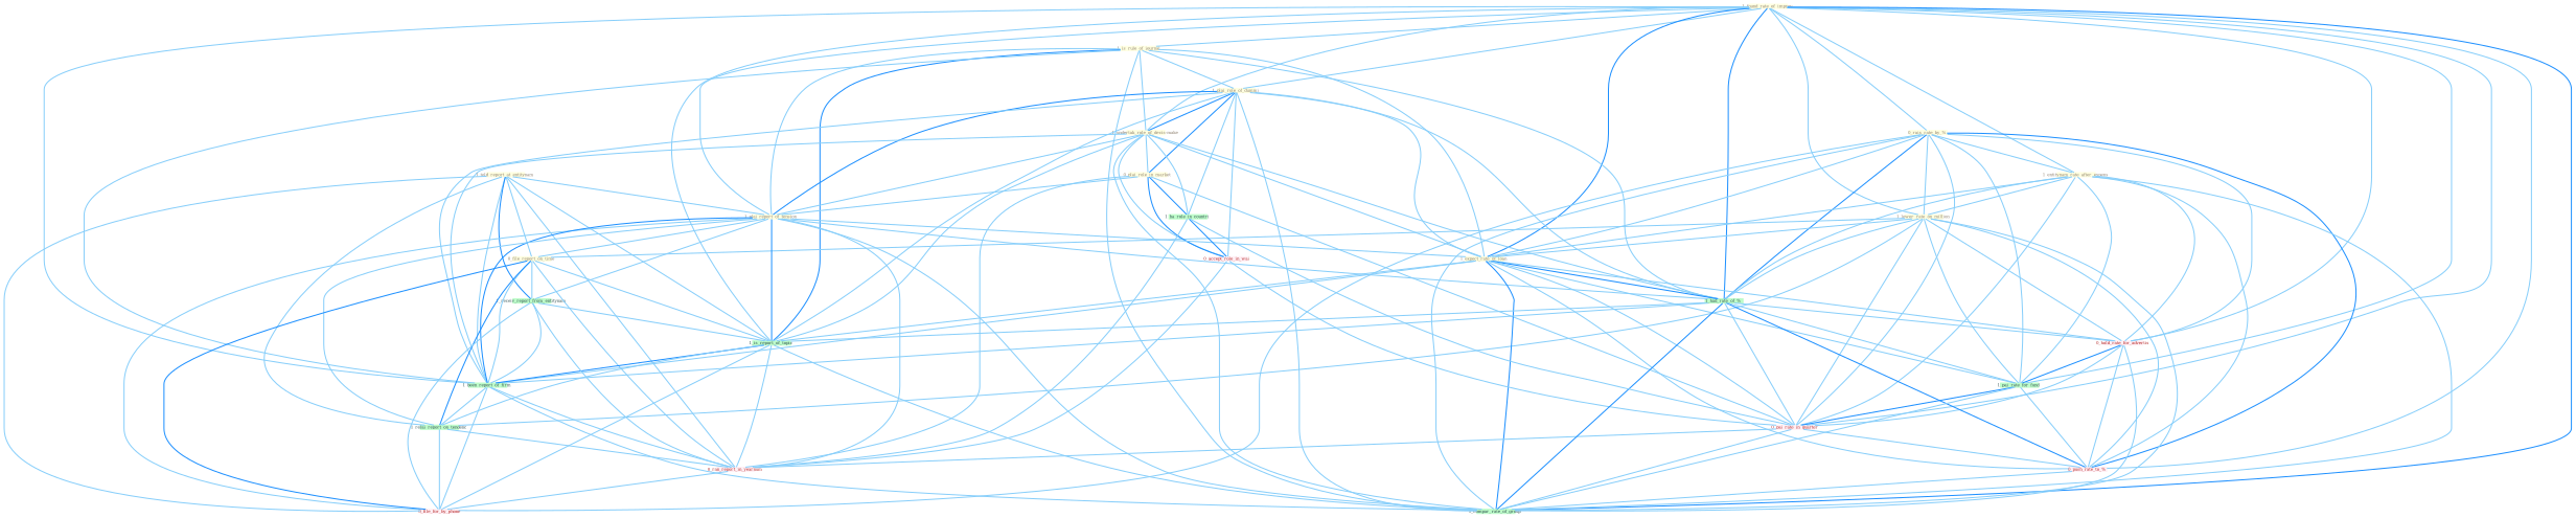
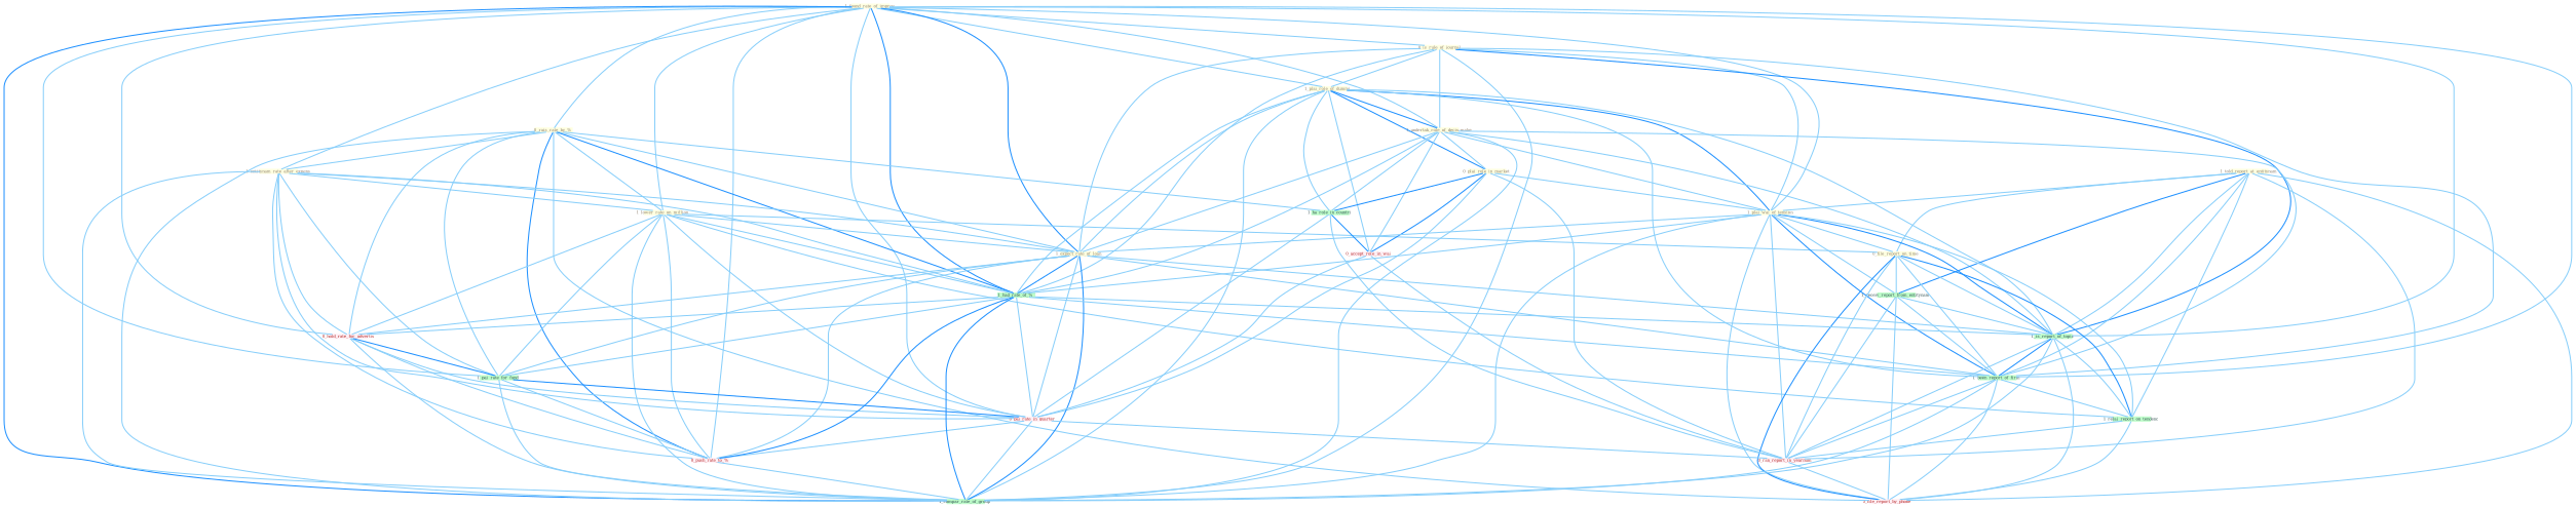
  graph {
    node [color="#ffffe0" fixedsize=true fontcolor="#8b7d6b" fontsize=4 shape=polygon style=filled]
    edge [color="#87cefa" w=1]
    "1_found_rate_of_improv " [height=.06 width=.5]
-   "1_is_rule_of_journal " [height=.06 width=.5]
+   "1_is_rule_of_journal " [height=.06 width=.5 label="0_is_rule_of_journal"]
    "0_rais_rate_by_% " [height=.06 width=.5]
    "1_plai_role_of_dummi " [height=.06 width=.5]
    "1_entitynam_rate_after_expens " [height=.06 width=.5]
    "1_lower_rate_on_million " [height=.06 width=.5]
    "1_undertak_role_of_decis-make " [height=.06 width=.5]
    "1_told_report_at_entitynam " [height=.06 width=.5]
    "0_plai_role_in_market " [height=.06 width=.5]
-   "1_plai_report_of_tension " [height=.06 width=.5]
+   "1_plai_report_of_tension " [height=.06 width=.5 label="1_plai_wai_of_tension"]
    "1_expect_rate_of_loan " [height=.06 width=.5]
    "0_file_report_on_time " [height=.06 width=.5]
    "0_hold_rate_for_advertis " [color="#fff0f5" fontcolor="#b22222" height=.06 width=.5]
    "0_accept_role_in_wai " [color="#fff0f5" fontcolor="#b22222" height=.06 width=.5]
    "0_pai_rate_in_quarter " [color="#fff0f5" fontcolor="#b22222" height=.06 width=.5]
    "0_ran_report_in_yearnum " [color="#fff0f5" fontcolor="#b22222" height=.06 width=.5]
    "0_push_rate_to_% " [color="#fff0f5" fontcolor="#b22222" height=.06 width=.5]
-   "0_file_report_by_phone " [color="#fff0f5" fontcolor="#b22222" height=.06 width=.5 label="0_file_for_by_phone"]
+   "0_file_report_by_phone " [color="#fff0f5" fontcolor="#b22222" height=.06 width=.5]
    "1_had_rate_of_% " [color="#BDFCC9" fontcolor="#2f4f4f" height=.06 width=.5]
    "1_is_report_of_topic " [color="#BDFCC9" fontcolor="#2f4f4f" height=.06 width=.5]
    "1_been_report_of_firm " [color="#BDFCC9" fontcolor="#2f4f4f" height=.06 width=.5]
    "1_pai_rate_for_fund " [color="#BDFCC9" fontcolor="#2f4f4f" height=.06 width=.5]
    "1_compar_rate_of_group " [color="#BDFCC9" fontcolor="#2f4f4f" height=.06 width=.5]
    "1_ha_role_in_countri " [color="#BDFCC9" fontcolor="#2f4f4f" height=.06 width=.5]
    "1_relai_report_on_tendenc " [color="#BDFCC9" fontcolor="#2f4f4f" height=.06 width=.5]
    "1_receiv_report_from_entitynam " [color="#BDFCC9" fontcolor="#2f4f4f" height=.06 width=.5]
    subgraph sub_1 {
      "1_found_rate_of_improv "
      "1_is_rule_of_journal "
      "0_rais_rate_by_% "
      "1_plai_role_of_dummi "
      "1_entitynam_rate_after_expens "
      "1_lower_rate_on_million "
      "1_undertak_role_of_decis-make "
      "1_told_report_at_entitynam "
      "0_plai_role_in_market "
      "1_plai_report_of_tension "
      "1_expect_rate_of_loan "
      "0_file_report_on_time "
    }
    subgraph sub_2 {
      "0_hold_rate_for_advertis "
      "0_accept_role_in_wai "
      "0_pai_rate_in_quarter "
      "0_ran_report_in_yearnum "
      "0_push_rate_to_% "
      "0_file_report_by_phone "
    }
    "1_found_rate_of_improv " -- "1_is_rule_of_journal "
    "1_found_rate_of_improv " -- "0_rais_rate_by_% "
    "1_found_rate_of_improv " -- "1_plai_role_of_dummi "
    "1_found_rate_of_improv " -- "1_entitynam_rate_after_expens "
    "1_found_rate_of_improv " -- "1_lower_rate_on_million "
    "1_found_rate_of_improv " -- "1_undertak_role_of_decis-make "
    "1_found_rate_of_improv " -- "1_plai_report_of_tension "
    "1_found_rate_of_improv " -- "1_expect_rate_of_loan " [color="#1e90ff" w=2]
    "1_found_rate_of_improv " -- "0_hold_rate_for_advertis "
    "1_found_rate_of_improv " -- "0_pai_rate_in_quarter "
    "1_found_rate_of_improv " -- "0_push_rate_to_% "
    "1_found_rate_of_improv " -- "1_had_rate_of_% " [color="#1e90ff" w=2]
    "1_found_rate_of_improv " -- "1_is_report_of_topic "
    "1_found_rate_of_improv " -- "1_been_report_of_firm "
    "1_found_rate_of_improv " -- "1_pai_rate_for_fund "
    "1_found_rate_of_improv " -- "1_compar_rate_of_group " [color="#1e90ff" w=2]
    "1_is_rule_of_journal " -- "1_plai_role_of_dummi "
    "1_is_rule_of_journal " -- "1_undertak_role_of_decis-make "
    "1_is_rule_of_journal " -- "1_plai_report_of_tension "
    "1_is_rule_of_journal " -- "1_expect_rate_of_loan "
    "1_is_rule_of_journal " -- "1_had_rate_of_% "
    "1_is_rule_of_journal " -- "1_is_report_of_topic " [color="#1e90ff" w=2]
    "1_is_rule_of_journal " -- "1_been_report_of_firm "
    "1_is_rule_of_journal " -- "1_compar_rate_of_group "
    "0_rais_rate_by_% " -- "1_entitynam_rate_after_expens "
    "0_rais_rate_by_% " -- "1_lower_rate_on_million "
    "0_rais_rate_by_% " -- "1_expect_rate_of_loan "
    "0_rais_rate_by_% " -- "0_hold_rate_for_advertis "
-   "0_rais_rate_by_% " -- "0_pai_rate_in_quarter "
+   "0_rais_rate_by_% " -- "1_ha_role_in_countri "
    "0_rais_rate_by_% " -- "0_push_rate_to_% " [color="#1e90ff" w=2]
    "0_rais_rate_by_% " -- "0_file_report_by_phone "
    "0_rais_rate_by_% " -- "1_had_rate_of_% " [color="#1e90ff" w=2]
    "0_rais_rate_by_% " -- "1_pai_rate_for_fund "
    "0_rais_rate_by_% " -- "1_compar_rate_of_group "
    "1_plai_role_of_dummi " -- "1_undertak_role_of_decis-make " [color="#1e90ff" w=2]
    "1_plai_role_of_dummi " -- "0_plai_role_in_market " [color="#1e90ff" w=2]
    "1_plai_role_of_dummi " -- "1_plai_report_of_tension " [color="#1e90ff" w=2]
    "1_plai_role_of_dummi " -- "1_expect_rate_of_loan "
    "1_plai_role_of_dummi " -- "0_accept_role_in_wai "
    "1_plai_role_of_dummi " -- "1_had_rate_of_% "
    "1_plai_role_of_dummi " -- "1_is_report_of_topic "
    "1_plai_role_of_dummi " -- "1_been_report_of_firm "
    "1_plai_role_of_dummi " -- "1_compar_rate_of_group "
    "1_plai_role_of_dummi " -- "1_ha_role_in_countri "
    "1_entitynam_rate_after_expens " -- "1_lower_rate_on_million "
    "1_entitynam_rate_after_expens " -- "1_expect_rate_of_loan "
    "1_entitynam_rate_after_expens " -- "0_hold_rate_for_advertis "
    "1_entitynam_rate_after_expens " -- "0_pai_rate_in_quarter "
    "1_entitynam_rate_after_expens " -- "0_push_rate_to_% "
    "1_entitynam_rate_after_expens " -- "1_had_rate_of_% "
    "1_entitynam_rate_after_expens " -- "1_pai_rate_for_fund "
    "1_entitynam_rate_after_expens " -- "1_compar_rate_of_group "
    "1_lower_rate_on_million " -- "1_expect_rate_of_loan "
    "1_lower_rate_on_million " -- "0_file_report_on_time "
    "1_lower_rate_on_million " -- "0_hold_rate_for_advertis "
    "1_lower_rate_on_million " -- "0_pai_rate_in_quarter "
    "1_lower_rate_on_million " -- "0_push_rate_to_% "
    "1_lower_rate_on_million " -- "1_had_rate_of_% "
    "1_lower_rate_on_million " -- "1_pai_rate_for_fund "
    "1_lower_rate_on_million " -- "1_compar_rate_of_group "
    "1_lower_rate_on_million " -- "1_relai_report_on_tendenc "
    "1_undertak_role_of_decis-make " -- "0_plai_role_in_market "
    "1_undertak_role_of_decis-make " -- "1_plai_report_of_tension "
    "1_undertak_role_of_decis-make " -- "1_expect_rate_of_loan "
    "1_undertak_role_of_decis-make " -- "0_accept_role_in_wai "
    "1_undertak_role_of_decis-make " -- "1_had_rate_of_% "
    "1_undertak_role_of_decis-make " -- "1_is_report_of_topic "
    "1_undertak_role_of_decis-make " -- "1_been_report_of_firm "
    "1_undertak_role_of_decis-make " -- "1_compar_rate_of_group "
    "1_undertak_role_of_decis-make " -- "1_ha_role_in_countri "
    "1_told_report_at_entitynam " -- "1_plai_report_of_tension "
    "1_told_report_at_entitynam " -- "0_file_report_on_time "
    "1_told_report_at_entitynam " -- "0_ran_report_in_yearnum "
    "1_told_report_at_entitynam " -- "0_file_report_by_phone "
    "1_told_report_at_entitynam " -- "1_is_report_of_topic "
    "1_told_report_at_entitynam " -- "1_been_report_of_firm "
    "1_told_report_at_entitynam " -- "1_relai_report_on_tendenc "
    "1_told_report_at_entitynam " -- "1_receiv_report_from_entitynam " [color="#1e90ff" w=2]
    "0_plai_role_in_market " -- "1_plai_report_of_tension "
    "0_plai_role_in_market " -- "0_accept_role_in_wai " [color="#1e90ff" w=2]
    "0_plai_role_in_market " -- "0_pai_rate_in_quarter "
    "0_plai_role_in_market " -- "0_ran_report_in_yearnum "
    "0_plai_role_in_market " -- "1_ha_role_in_countri " [color="#1e90ff" w=2]
    "1_plai_report_of_tension " -- "1_expect_rate_of_loan "
    "1_plai_report_of_tension " -- "0_file_report_on_time "
    "1_plai_report_of_tension " -- "0_ran_report_in_yearnum "
    "1_plai_report_of_tension " -- "0_file_report_by_phone "
    "1_plai_report_of_tension " -- "1_had_rate_of_% "
    "1_plai_report_of_tension " -- "1_is_report_of_topic " [color="#1e90ff" w=2]
    "1_plai_report_of_tension " -- "1_been_report_of_firm " [color="#1e90ff" w=2]
    "1_plai_report_of_tension " -- "1_compar_rate_of_group "
    "1_plai_report_of_tension " -- "1_relai_report_on_tendenc "
    "1_plai_report_of_tension " -- "1_receiv_report_from_entitynam "
    "1_expect_rate_of_loan " -- "0_hold_rate_for_advertis "
    "1_expect_rate_of_loan " -- "0_pai_rate_in_quarter "
    "1_expect_rate_of_loan " -- "0_push_rate_to_% "
    "1_expect_rate_of_loan " -- "1_had_rate_of_% " [color="#1e90ff" w=2]
    "1_expect_rate_of_loan " -- "1_is_report_of_topic "
    "1_expect_rate_of_loan " -- "1_been_report_of_firm "
    "1_expect_rate_of_loan " -- "1_pai_rate_for_fund "
    "1_expect_rate_of_loan " -- "1_compar_rate_of_group " [color="#1e90ff" w=2]
    "0_file_report_on_time " -- "0_ran_report_in_yearnum "
    "0_file_report_on_time " -- "0_file_report_by_phone " [color="#1e90ff" w=2]
    "0_file_report_on_time " -- "1_is_report_of_topic "
    "0_file_report_on_time " -- "1_been_report_of_firm "
    "0_file_report_on_time " -- "1_relai_report_on_tendenc " [color="#1e90ff" w=2]
    "0_file_report_on_time " -- "1_receiv_report_from_entitynam "
    "0_hold_rate_for_advertis " -- "0_pai_rate_in_quarter "
    "0_hold_rate_for_advertis " -- "0_push_rate_to_% "
    "0_hold_rate_for_advertis " -- "1_pai_rate_for_fund " [color="#1e90ff" w=2]
    "0_hold_rate_for_advertis " -- "1_compar_rate_of_group "
    "0_accept_role_in_wai " -- "0_pai_rate_in_quarter "
    "0_accept_role_in_wai " -- "0_ran_report_in_yearnum "
    "0_pai_rate_in_quarter " -- "0_ran_report_in_yearnum "
    "0_pai_rate_in_quarter " -- "0_push_rate_to_% "
    "0_pai_rate_in_quarter " -- "1_compar_rate_of_group "
    "0_ran_report_in_yearnum " -- "0_file_report_by_phone "
    "0_push_rate_to_% " -- "1_compar_rate_of_group "
    "1_had_rate_of_% " -- "0_hold_rate_for_advertis "
    "1_had_rate_of_% " -- "0_pai_rate_in_quarter "
    "1_had_rate_of_% " -- "0_push_rate_to_% " [color="#1e90ff" w=2]
    "1_had_rate_of_% " -- "1_is_report_of_topic "
    "1_had_rate_of_% " -- "1_been_report_of_firm "
    "1_had_rate_of_% " -- "1_pai_rate_for_fund "
    "1_had_rate_of_% " -- "1_compar_rate_of_group " [color="#1e90ff" w=2]
    "1_is_report_of_topic " -- "0_ran_report_in_yearnum "
    "1_is_report_of_topic " -- "0_file_report_by_phone "
    "1_is_report_of_topic " -- "1_been_report_of_firm " [color="#1e90ff" w=2]
    "1_is_report_of_topic " -- "1_compar_rate_of_group "
    "1_is_report_of_topic " -- "1_relai_report_on_tendenc "
    "1_been_report_of_firm " -- "0_ran_report_in_yearnum "
    "1_been_report_of_firm " -- "0_file_report_by_phone "
    "1_been_report_of_firm " -- "1_compar_rate_of_group "
    "1_been_report_of_firm " -- "1_relai_report_on_tendenc "
    "1_pai_rate_for_fund " -- "0_pai_rate_in_quarter " [color="#1e90ff" w=2]
    "1_pai_rate_for_fund " -- "0_push_rate_to_% "
    "1_pai_rate_for_fund " -- "1_compar_rate_of_group "
    "1_ha_role_in_countri " -- "0_accept_role_in_wai " [color="#1e90ff" w=2]
    "1_ha_role_in_countri " -- "0_pai_rate_in_quarter "
    "1_ha_role_in_countri " -- "0_ran_report_in_yearnum "
    "1_relai_report_on_tendenc " -- "0_ran_report_in_yearnum "
    "1_relai_report_on_tendenc " -- "0_file_report_by_phone "
    "1_receiv_report_from_entitynam " -- "0_ran_report_in_yearnum "
    "1_receiv_report_from_entitynam " -- "0_file_report_by_phone "
    "1_receiv_report_from_entitynam " -- "1_is_report_of_topic "
    "1_receiv_report_from_entitynam " -- "1_been_report_of_firm "
  }
